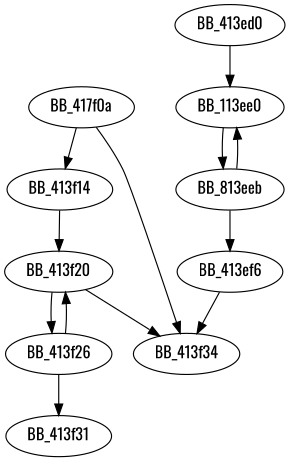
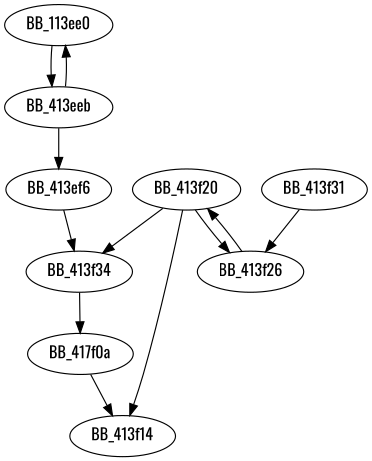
  digraph {
    fontname=Oswald
    node [fontname=Oswald]
    edge [fontname=Oswald]
    n1 [label=BB_113ee0]
-   BB_413ed0
-   BB_413eeb [label=BB_813eeb]
+   BB_413eeb
    BB_413ef6
    BB_413f34
    n6 [label=BB_417f0a]
    BB_413f14
    BB_413f20
    BB_413f26
    BB_413f31
    n1 -> BB_413eeb
-   BB_413ed0 -> n1
    BB_413eeb -> n1
    BB_413eeb -> BB_413ef6
    BB_413ef6 -> BB_413f34
-   n6 -> BB_413f34
+   BB_413f34 -> n6
    n6 -> BB_413f14
-   BB_413f14 -> BB_413f20
+   BB_413f20 -> BB_413f14
    BB_413f20 -> BB_413f34
    BB_413f20 -> BB_413f26
    BB_413f26 -> BB_413f20
-   BB_413f26 -> BB_413f31
+   BB_413f31 -> BB_413f26
  }
